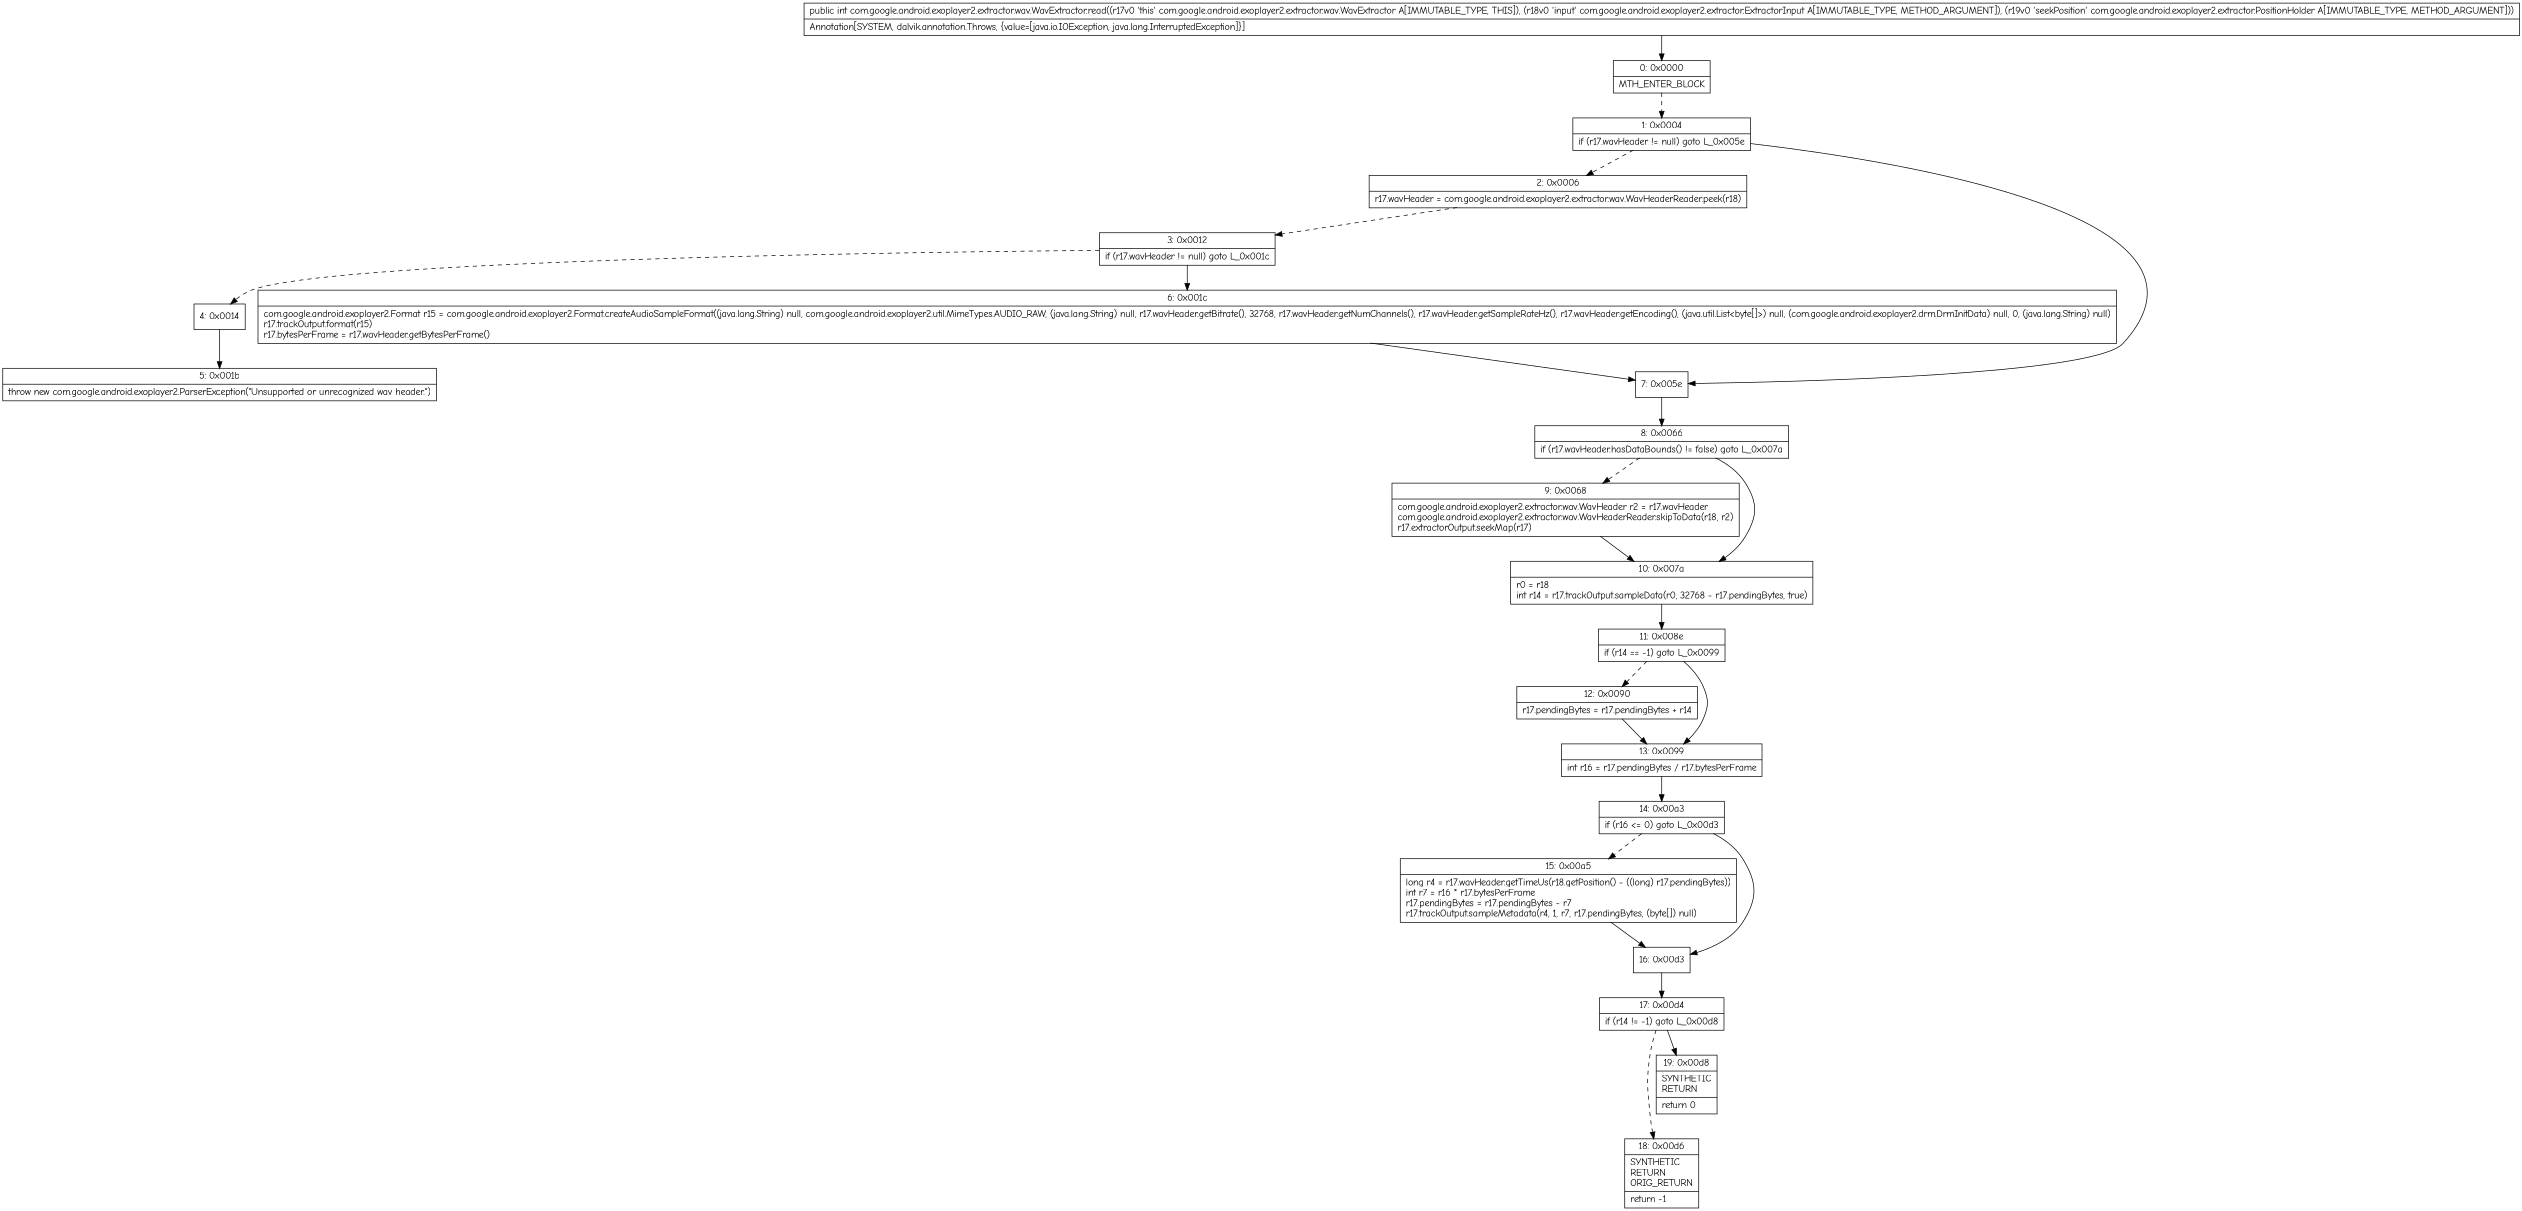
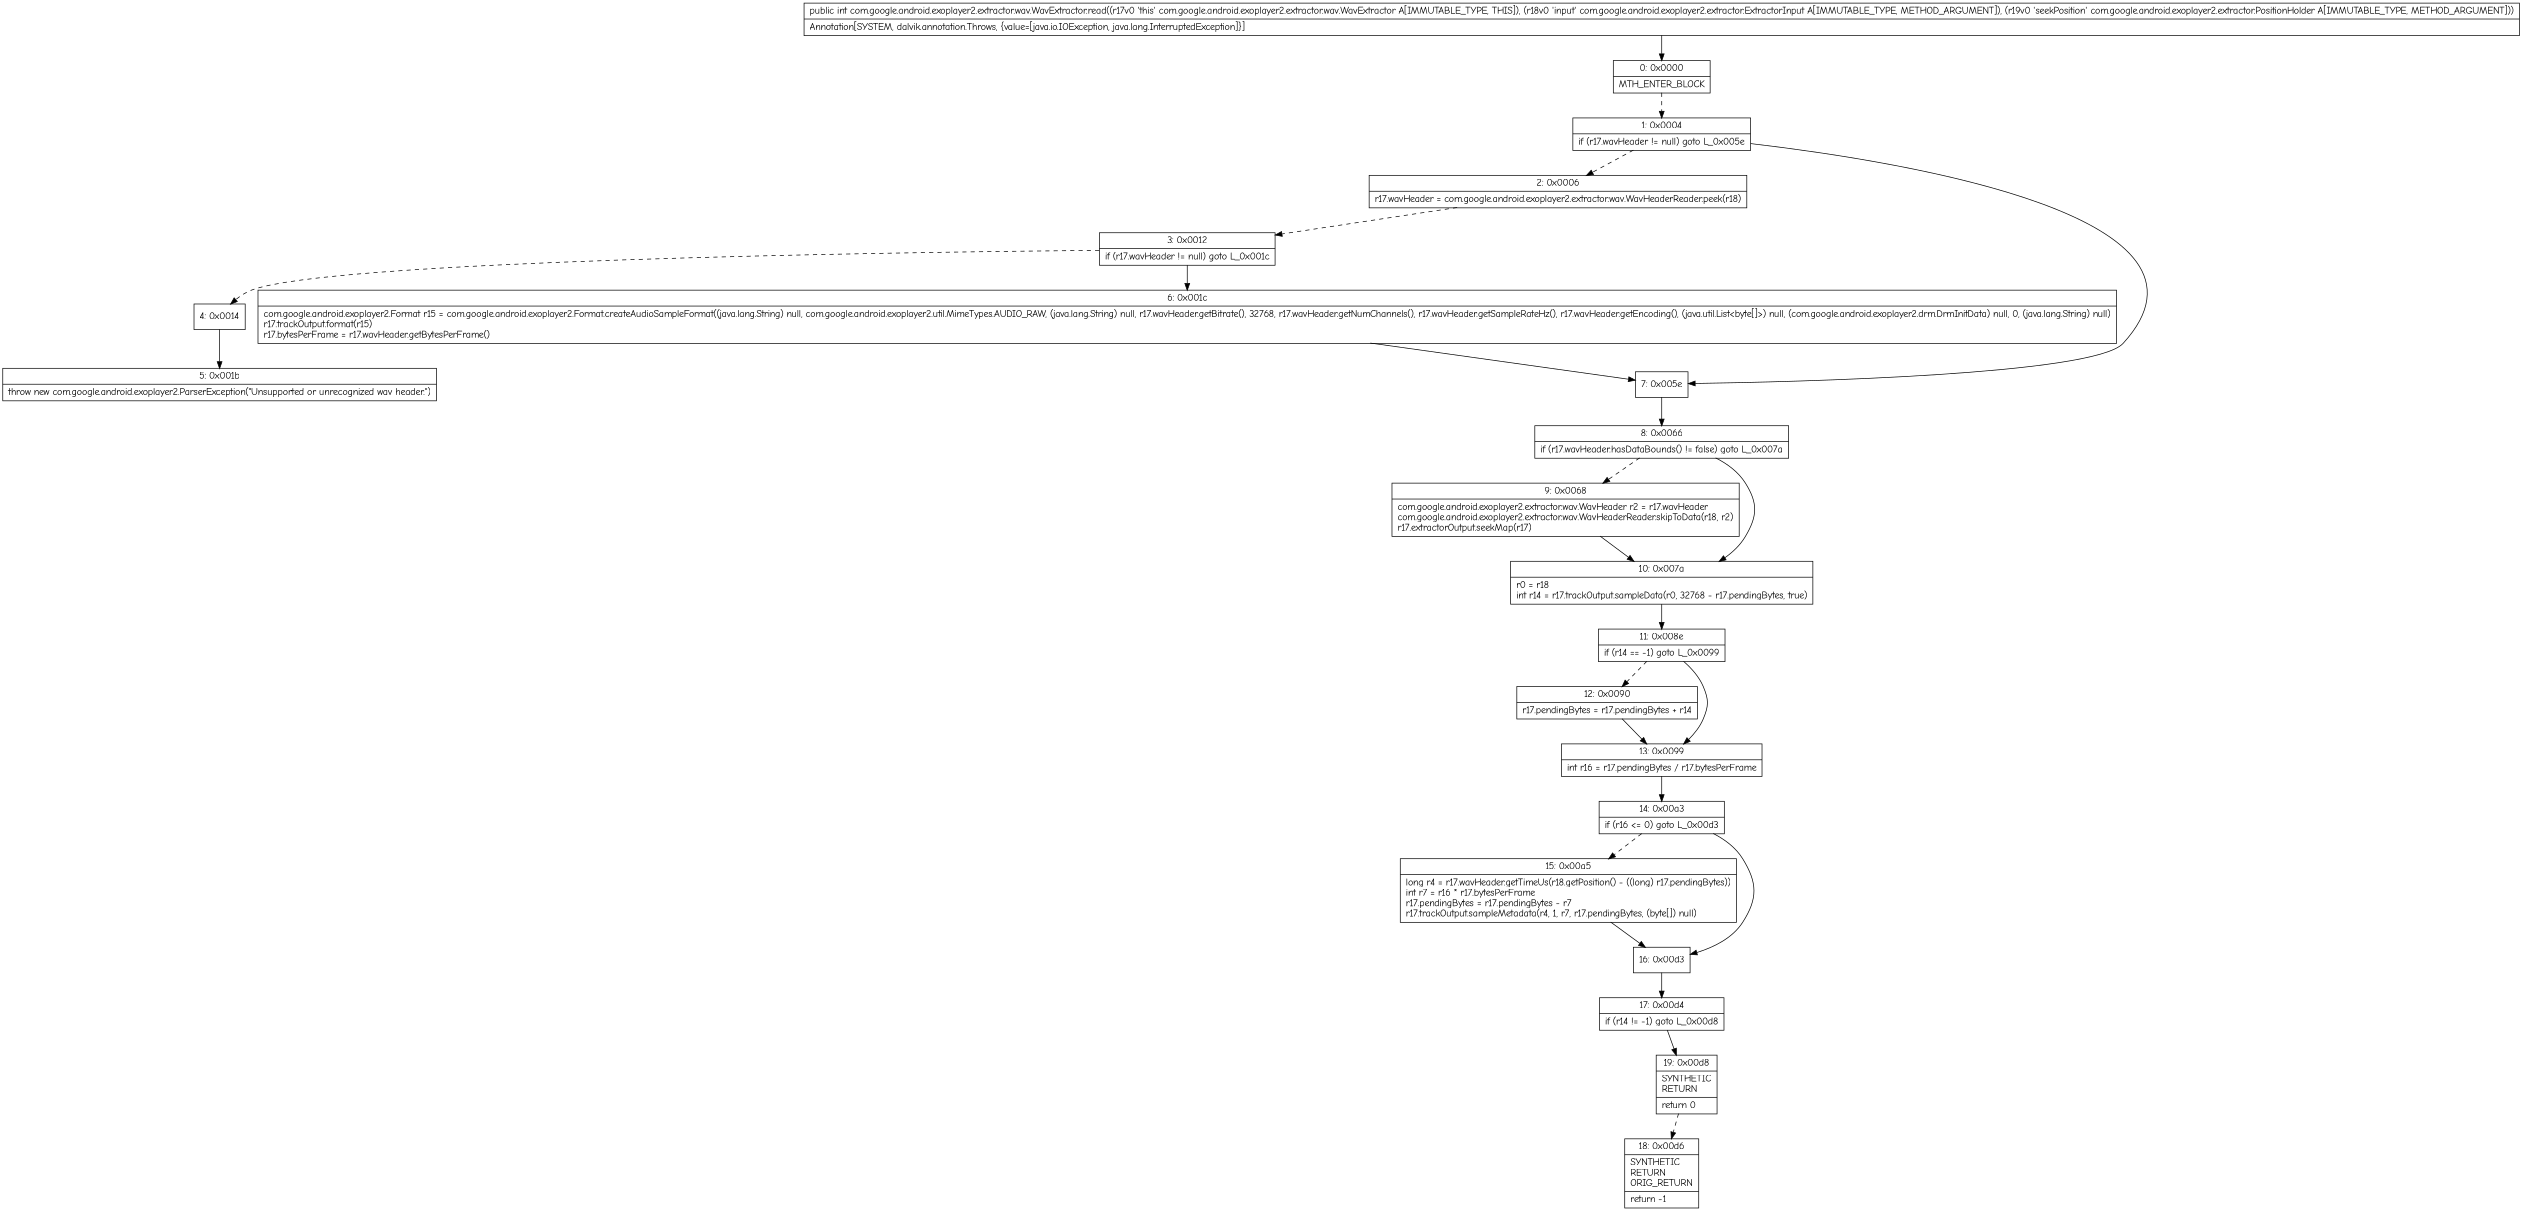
  digraph {
    fontname="Comic Neue"
    node [fontname="Comic Neue" shape=record]
    edge [fontname="Comic Neue"]
    n1 [label="{0\:\ 0x0000|MTH_ENTER_BLOCK\l}"]
    n2 [label="{1\:\ 0x0004|if (r17.wavHeader != null) goto L_0x005e\l}"]
    n3 [label="{2\:\ 0x0006|r17.wavHeader = com.google.android.exoplayer2.extractor.wav.WavHeaderReader.peek(r18)\l}"]
    n4 [label="{7\:\ 0x005e}"]
    n5 [label="{3\:\ 0x0012|if (r17.wavHeader != null) goto L_0x001c\l}"]
    n6 [label="{8\:\ 0x0066|if (r17.wavHeader.hasDataBounds() != false) goto L_0x007a\l}"]
    n7 [label="{4\:\ 0x0014}"]
    n8 [label="{6\:\ 0x001c|com.google.android.exoplayer2.Format r15 = com.google.android.exoplayer2.Format.createAudioSampleFormat((java.lang.String) null, com.google.android.exoplayer2.util.MimeTypes.AUDIO_RAW, (java.lang.String) null, r17.wavHeader.getBitrate(), 32768, r17.wavHeader.getNumChannels(), r17.wavHeader.getSampleRateHz(), r17.wavHeader.getEncoding(), (java.util.List\<byte[]\>) null, (com.google.android.exoplayer2.drm.DrmInitData) null, 0, (java.lang.String) null)\lr17.trackOutput.format(r15)\lr17.bytesPerFrame = r17.wavHeader.getBytesPerFrame()\l}"]
    n9 [label="{5\:\ 0x001b|throw new com.google.android.exoplayer2.ParserException(\"Unsupported or unrecognized wav header.\")\l}"]
    n10 [label="{9\:\ 0x0068|com.google.android.exoplayer2.extractor.wav.WavHeader r2 = r17.wavHeader\lcom.google.android.exoplayer2.extractor.wav.WavHeaderReader.skipToData(r18, r2)\lr17.extractorOutput.seekMap(r17)\l}"]
    n11 [label="{10\:\ 0x007a|r0 = r18\lint r14 = r17.trackOutput.sampleData(r0, 32768 \- r17.pendingBytes, true)\l}"]
    n12 [label="{11\:\ 0x008e|if (r14 == \-1) goto L_0x0099\l}"]
    n13 [label="{12\:\ 0x0090|r17.pendingBytes = r17.pendingBytes + r14\l}"]
    n14 [label="{13\:\ 0x0099|int r16 = r17.pendingBytes \/ r17.bytesPerFrame\l}"]
    n15 [label="{14\:\ 0x00a3|if (r16 \<= 0) goto L_0x00d3\l}"]
    n16 [label="{15\:\ 0x00a5|long r4 = r17.wavHeader.getTimeUs(r18.getPosition() \- ((long) r17.pendingBytes))\lint r7 = r16 * r17.bytesPerFrame\lr17.pendingBytes = r17.pendingBytes \- r7\lr17.trackOutput.sampleMetadata(r4, 1, r7, r17.pendingBytes, (byte[]) null)\l}"]
    n17 [label="{16\:\ 0x00d3}"]
    n18 [label="{17\:\ 0x00d4|if (r14 != \-1) goto L_0x00d8\l}"]
    n19 [label="{18\:\ 0x00d6|SYNTHETIC\lRETURN\lORIG_RETURN\l|return \-1\l}"]
    n20 [label="{19\:\ 0x00d8|SYNTHETIC\lRETURN\l|return 0\l}"]
    n21 [label="{public int com.google.android.exoplayer2.extractor.wav.WavExtractor.read((r17v0 'this' com.google.android.exoplayer2.extractor.wav.WavExtractor A[IMMUTABLE_TYPE, THIS]), (r18v0 'input' com.google.android.exoplayer2.extractor.ExtractorInput A[IMMUTABLE_TYPE, METHOD_ARGUMENT]), (r19v0 'seekPosition' com.google.android.exoplayer2.extractor.PositionHolder A[IMMUTABLE_TYPE, METHOD_ARGUMENT]))  | Annotation[SYSTEM, dalvik.annotation.Throws, \{value=[java.io.IOException, java.lang.InterruptedException]\}]\l}"]
    n1 -> n2 [style=dashed]
    n2 -> n3 [style=dashed]
    n2 -> n4
    n3 -> n5 [style=dashed]
    n4 -> n6
    n5 -> n7 [style=dashed]
    n5 -> n8
    n6 -> n10 [style=dashed]
    n6 -> n11
    n7 -> n9
    n8 -> n4
    n10 -> n11
    n11 -> n12
    n12 -> n13 [style=dashed]
    n12 -> n14
    n13 -> n14
    n14 -> n15
    n15 -> n16 [style=dashed]
    n15 -> n17
    n16 -> n17
    n17 -> n18
-   n18 -> n19 [style=dashed]
+   n20 -> n19 [style=dashed]
    n18 -> n20
    n21 -> n1
  }
